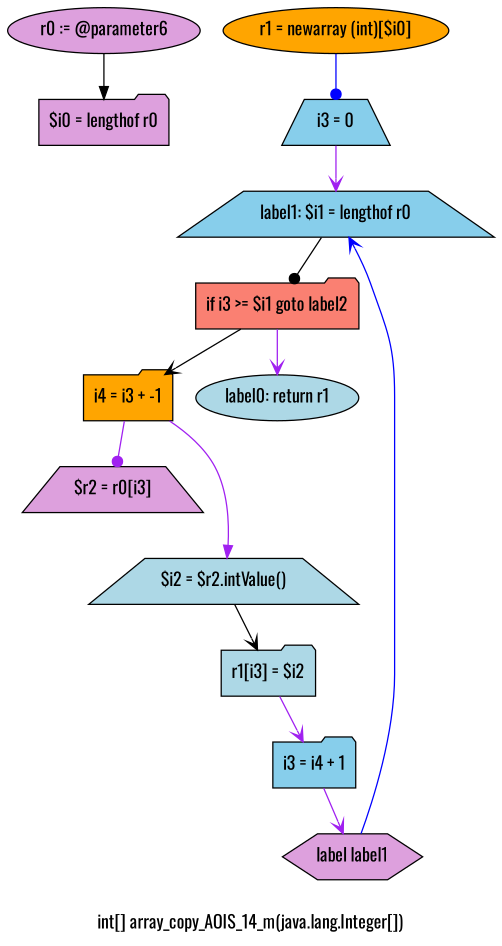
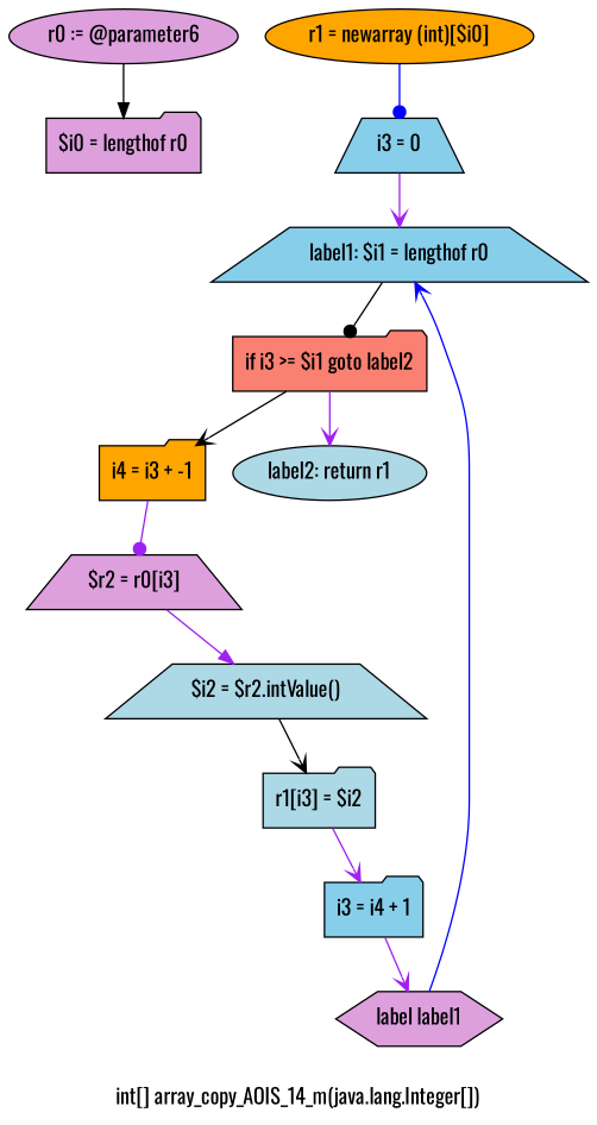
  digraph {
    fontname=Oswald
    label="int[] array_copy_AOIS_14_m(java.lang.Integer[])"
    node [fillcolor=plum fontname=Oswald shape=folder style=filled]
    edge [arrowhead=vee color=purple fontname=Oswald]
    n1 [label="r0 := @parameter6" shape=ellipse]
    n2 [label="$i0 = lengthof r0"]
    n3 [fillcolor=orange label="r1 = newarray (int)[$i0]" shape=ellipse]
    n4 [fillcolor=skyblue label="i3 = 0" shape=trapezium]
    n5 [fillcolor=skyblue label="label1: $i1 = lengthof r0" shape=trapezium]
    n6 [fillcolor=salmon label="if i3 >= $i1 goto label2"]
    n7 [fillcolor=orange label="i4 = i3 + -1"]
-   n8 [fillcolor=lightblue label="label0: return r1" shape=ellipse]
+   n8 [fillcolor=lightblue label="label2: return r1" shape=ellipse]
    n9 [label="$r2 = r0[i3]" shape=trapezium]
    n10 [fillcolor=lightblue label="$i2 = $r2.intValue()" shape=trapezium]
    n11 [fillcolor=lightblue label="r1[i3] = $i2"]
    n12 [fillcolor=skyblue label="i3 = i4 + 1"]
    n13 [label="label label1" shape=hexagon]
    n1 -> n2 [arrowhead=normal color=black]
    n3 -> n4 [arrowhead=dot color=blue]
    n4 -> n5
    n5 -> n6 [arrowhead=dot color=black]
    n6 -> n7 [color=black]
    n6 -> n8
    n7 -> n9 [arrowhead=dot]
-   n7 -> n10 [arrowhead=normal]
+   n9 -> n10 [arrowhead=normal]
    n10 -> n11 [color=black]
    n11 -> n12
    n12 -> n13
    n13 -> n5 [color=blue]
  }
